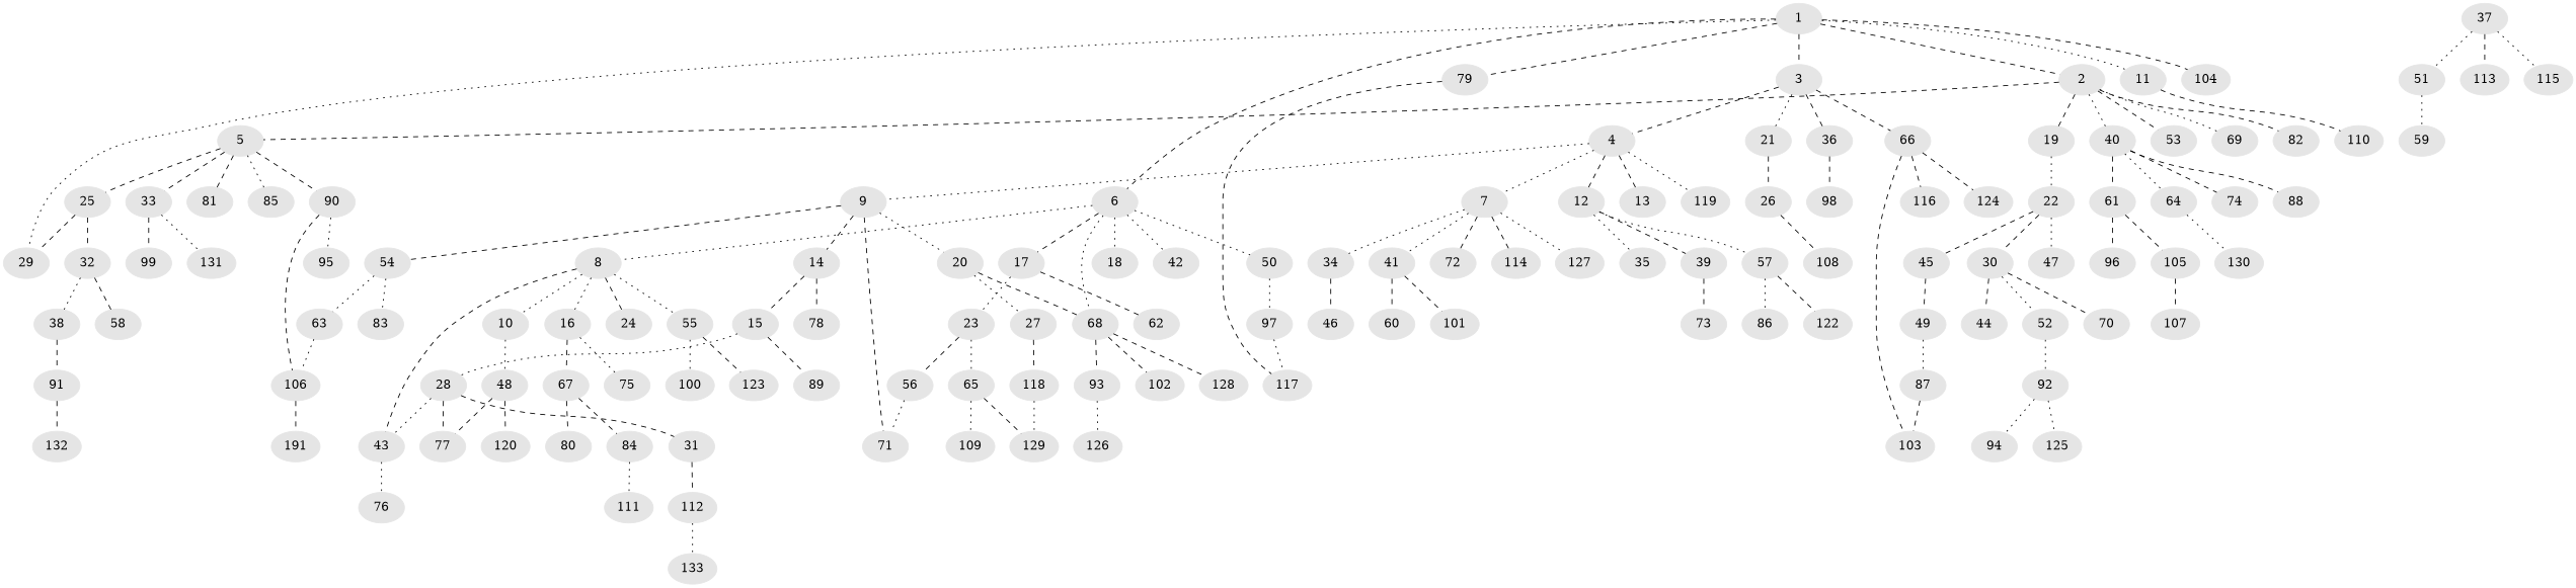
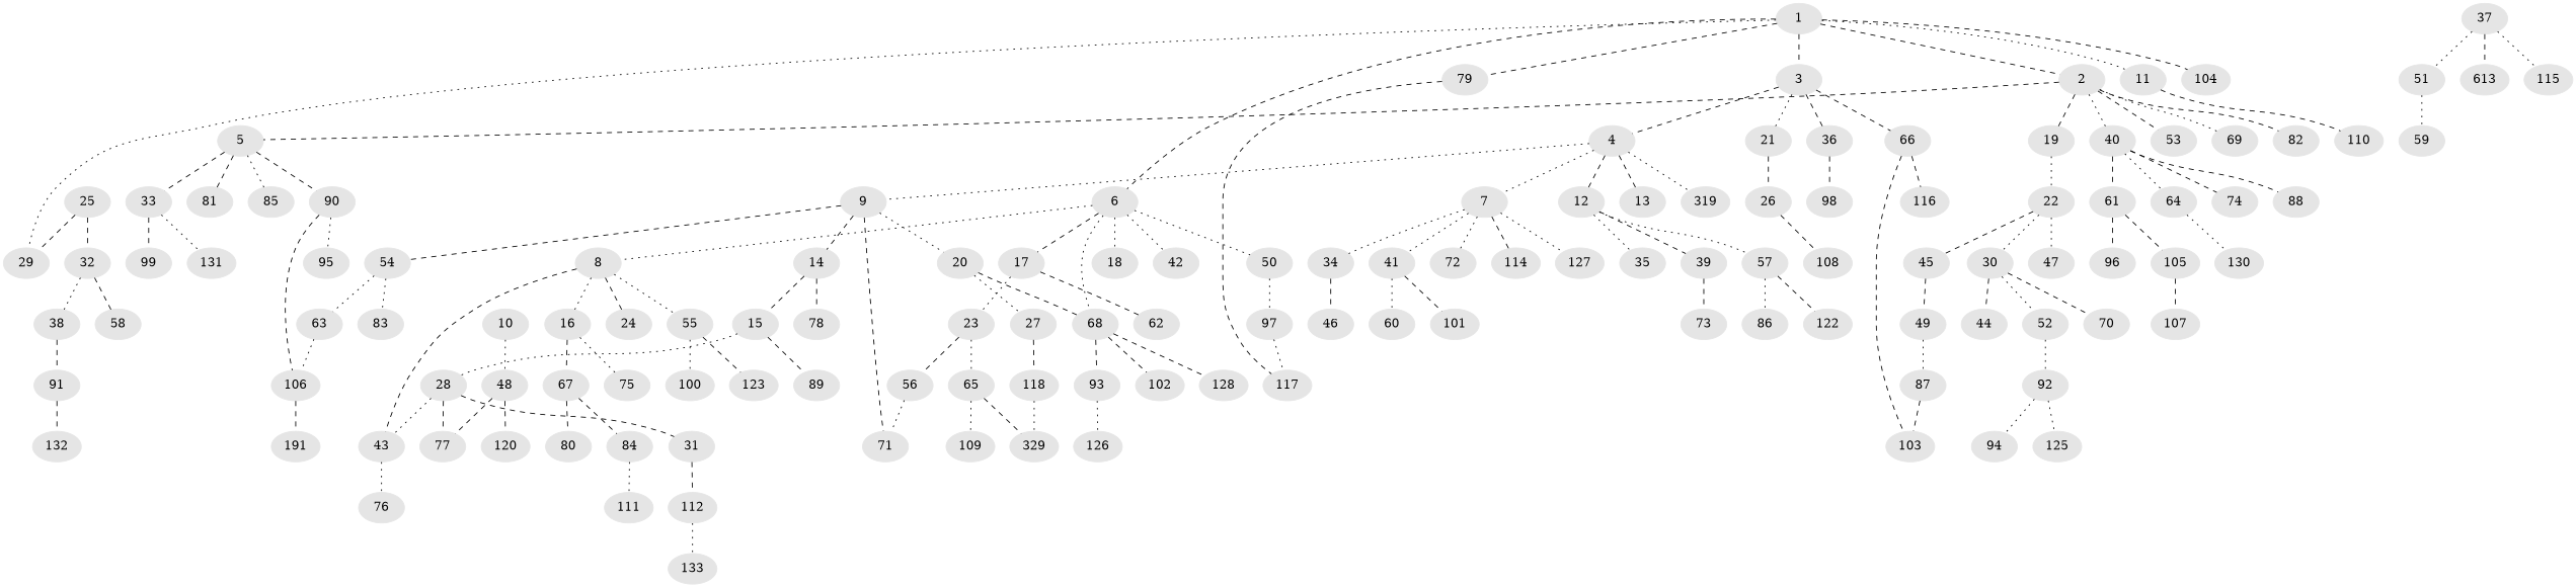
  graph {
    node [color=gray90 style=filled]
    edge [style=dashed]
    1
    2
    3
    6
    11
    29
    79
    104
    5
    19
    40
    53
    69
    82
    4
    21
    36
    66
    8
    17
    18
    42
    50
    68
    110
    117
    25
    33
    81
    85
    90
    22
    61
    64
    74
    88
    7
    9
    12
    13
-   119
+   119 [label=319]
    26
    98
    103
    116
-   124
    34
    41
    72
    114
    127
    14
    20
    54
    71
    35
    39
    57
    32
    99
    131
    106
    95
    10
    16
    24
    43
    55
    23
    62
    97
    93
    102
    128
    46
    60
    101
    48
    67
    75
    76
    100
    123
    15
    78
    27
    63
    83
    77
    120
    73
    86
    122
    28
    89
    31
    80
    84
    56
    65
    30
    45
    47
    118
    108
    44
    52
    70
    49
    109
-   129
+   129 [label=329]
    38
    58
    112
    37
    51
-   113
+   113 [label=613]
    115
    92
    133
    91
    59
    132
    96
    105
    130
    87
    94
    125
    107
    n131 [label=191]
    111
    126
    1 -- 2
    1 -- 3
    1 -- 6
    1 -- 11 [style=dotted]
    1 -- 29 [style=dotted]
    1 -- 79
    1 -- 104
    2 -- 5
    2 -- 19
    2 -- 40 [style=dotted]
    2 -- 53
    2 -- 69 [style=dotted]
    2 -- 82
    3 -- 4
    3 -- 21 [style=dotted]
    3 -- 36
    3 -- 66
    6 -- 8 [style=dotted]
    6 -- 17
    6 -- 18 [style=dotted]
    6 -- 42 [style=dotted]
    6 -- 50 [style=dotted]
    6 -- 68 [style=dotted]
    11 -- 110
    79 -- 117
-   5 -- 25
    5 -- 33
    5 -- 81
    5 -- 85 [style=dotted]
    5 -- 90
    19 -- 22 [style=dotted]
    40 -- 61
    40 -- 64 [style=dotted]
    40 -- 74
    40 -- 88
    4 -- 7 [style=dotted]
    4 -- 9 [style=dotted]
    4 -- 12
    4 -- 13
    4 -- 119 [style=dotted]
    21 -- 26
    36 -- 98
    66 -- 103
    66 -- 116
-   66 -- 124
-   8 -- 10 [style=dotted]
    8 -- 16 [style=dotted]
    8 -- 24
    8 -- 43
    8 -- 55 [style=dotted]
    17 -- 23 [style=dotted]
    17 -- 62
    50 -- 97 [style=dotted]
    68 -- 93
    68 -- 102
    68 -- 128
    25 -- 29
    25 -- 32
    33 -- 99
    33 -- 131 [style=dotted]
    90 -- 106
    90 -- 95 [style=dotted]
-   22 -- 30
+   22 -- 30 [style=dotted]
    22 -- 45
    22 -- 47 [style=dotted]
    61 -- 96
    61 -- 105
    64 -- 130 [style=dotted]
    7 -- 34 [style=dotted]
    7 -- 41 [style=dotted]
-   7 -- 72
+   7 -- 72 [style=dotted]
    7 -- 114
    7 -- 127 [style=dotted]
    9 -- 14
    9 -- 20 [style=dotted]
    9 -- 54
    9 -- 71
    12 -- 35 [style=dotted]
    12 -- 39
    12 -- 57 [style=dotted]
    26 -- 108
    34 -- 46
-   41 -- 60
+   41 -- 60 [style=dotted]
    41 -- 101
    14 -- 15
    14 -- 78
    20 -- 68
    20 -- 27 [style=dotted]
    54 -- 63 [style=dotted]
    54 -- 83 [style=dotted]
    39 -- 73
    57 -- 86 [style=dotted]
    57 -- 122
    32 -- 38 [style=dotted]
    32 -- 58
    106 -- n131
    10 -- 48 [style=dotted]
    16 -- 67
    16 -- 75 [style=dotted]
    43 -- 76 [style=dotted]
    55 -- 100 [style=dotted]
    55 -- 123
    23 -- 56
    23 -- 65 [style=dotted]
    97 -- 117 [style=dotted]
    93 -- 126 [style=dotted]
    48 -- 77
    48 -- 120
    67 -- 80
    67 -- 84
    15 -- 28 [style=dotted]
    15 -- 89
    27 -- 118
    63 -- 106 [style=dotted]
    28 -- 43 [style=dotted]
    28 -- 77
    28 -- 31
    31 -- 112
    84 -- 111 [style=dotted]
    56 -- 71 [style=dotted]
    65 -- 109 [style=dotted]
    65 -- 129
    30 -- 44
    30 -- 52 [style=dotted]
    30 -- 70
    45 -- 49
    118 -- 129 [style=dotted]
    52 -- 92 [style=dotted]
    49 -- 87 [style=dotted]
    38 -- 91
    112 -- 133 [style=dotted]
    37 -- 51 [style=dotted]
    37 -- 113
    37 -- 115 [style=dotted]
    51 -- 59 [style=dotted]
    92 -- 94 [style=dotted]
    92 -- 125 [style=dotted]
    91 -- 132
    105 -- 107
    87 -- 103
  }
